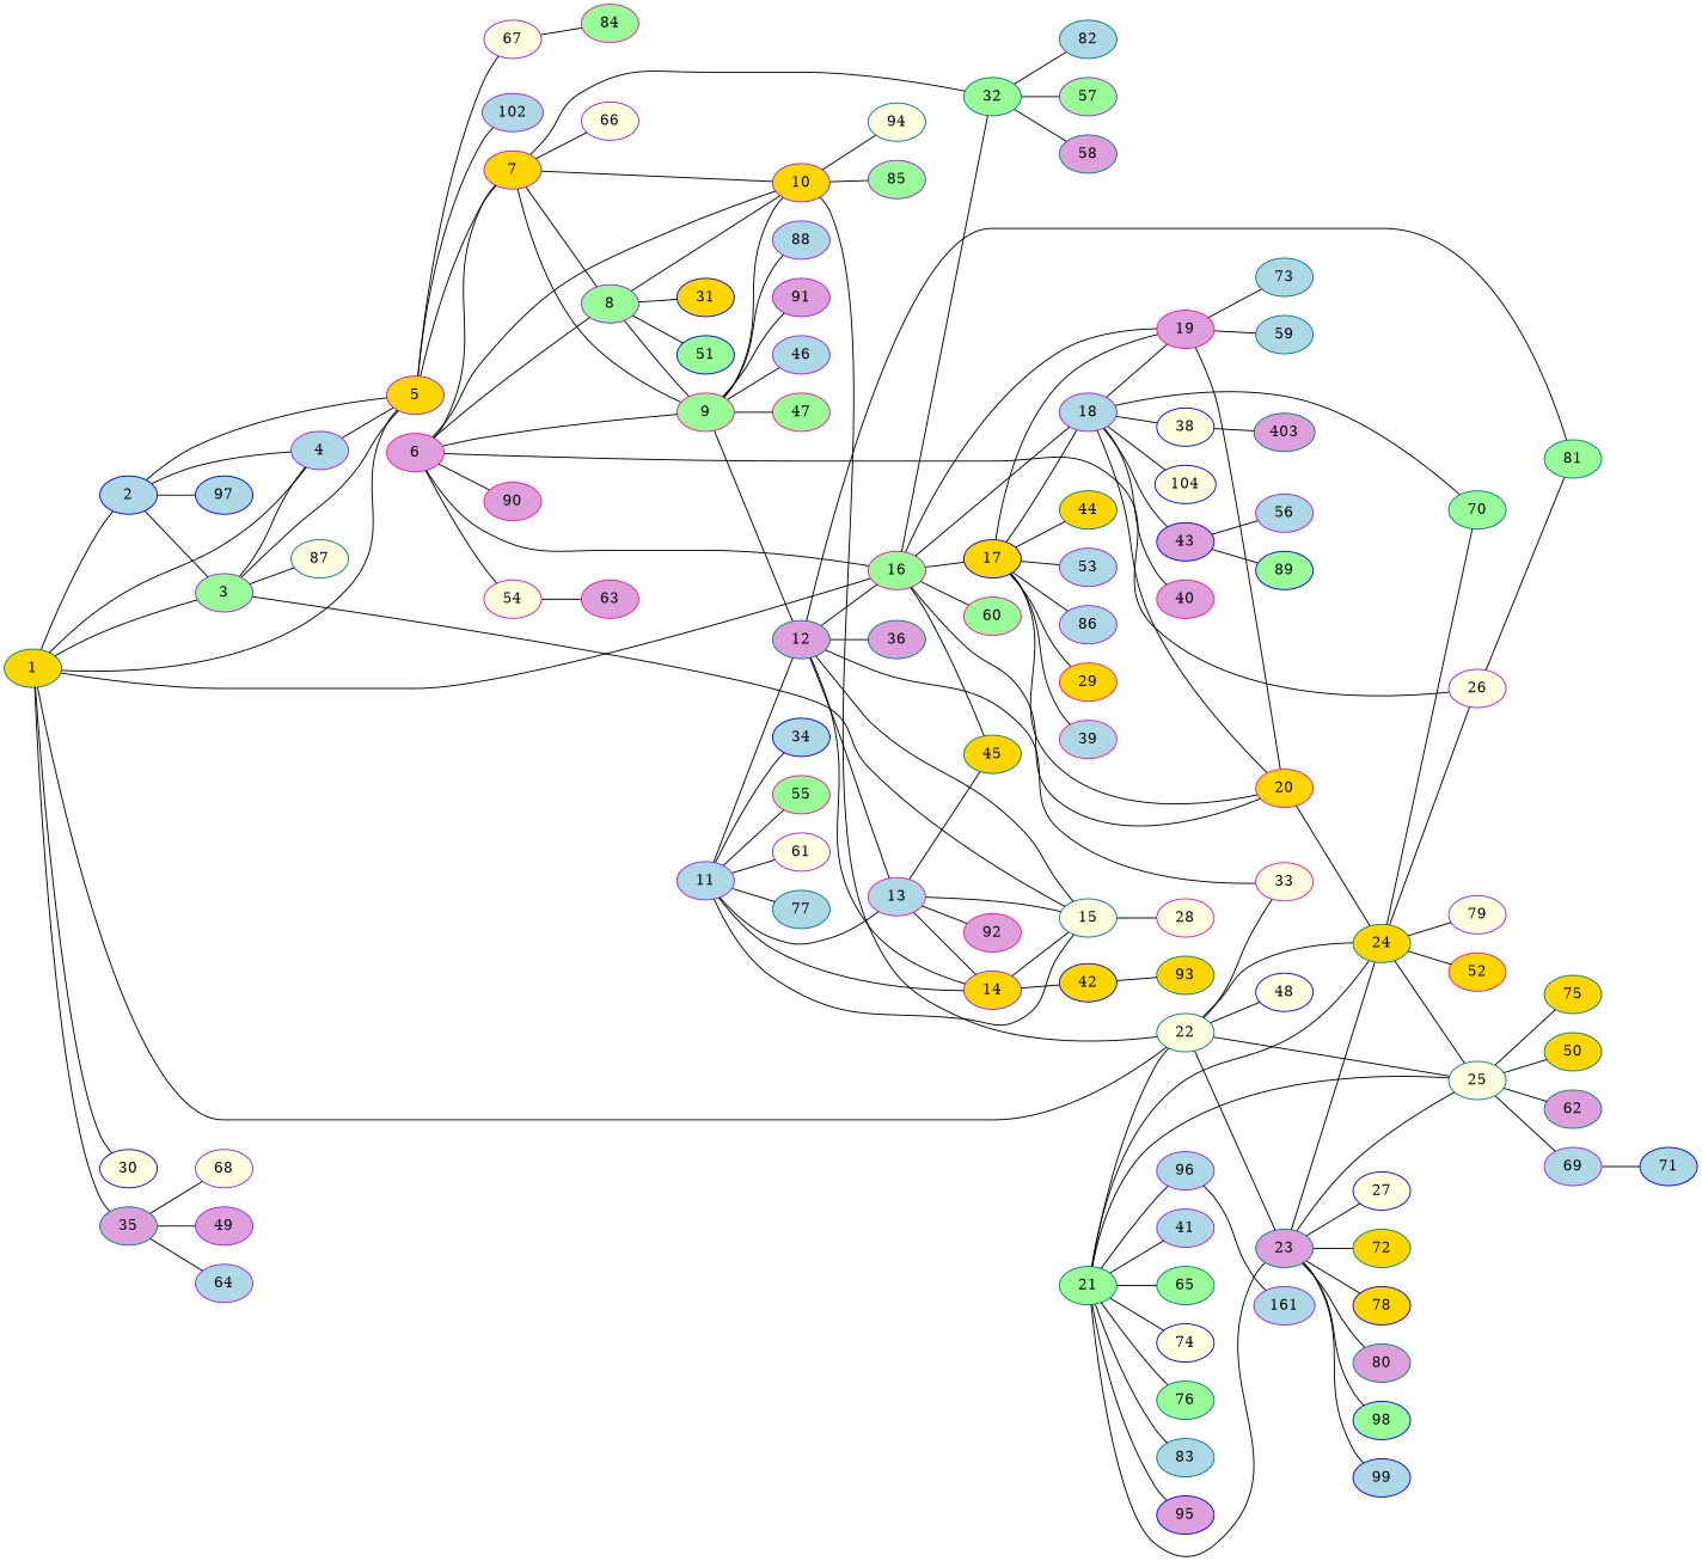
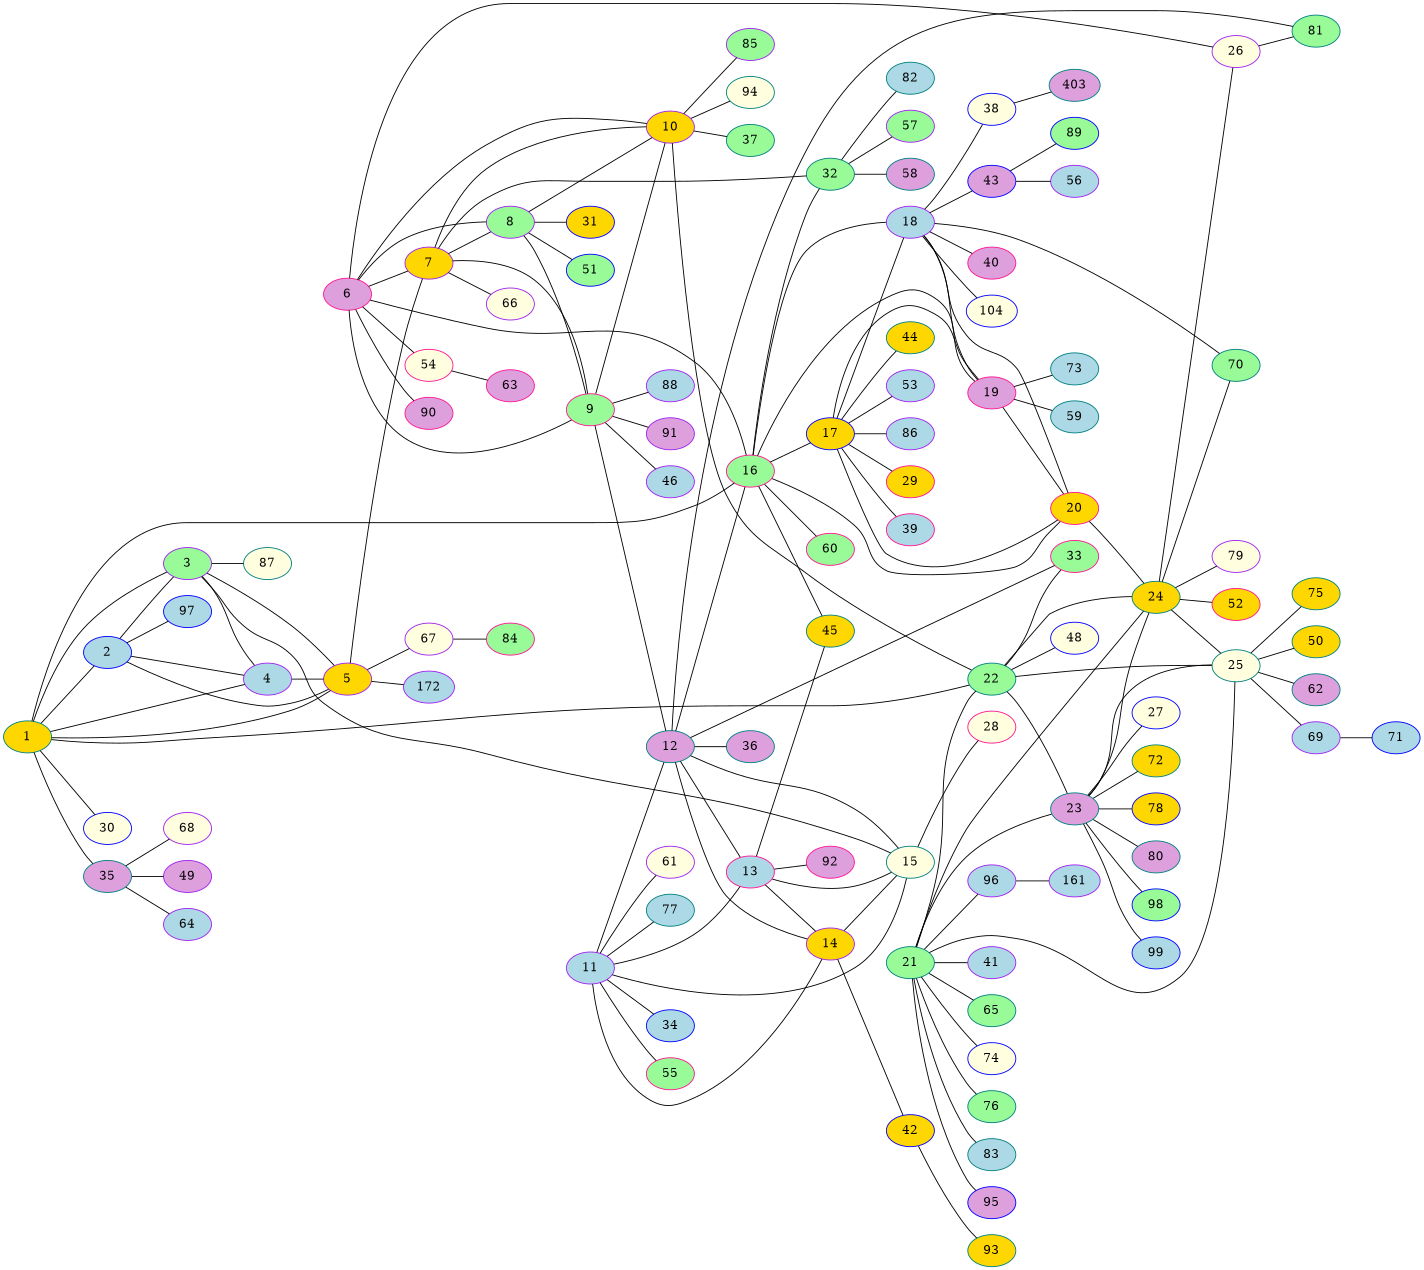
  graph {
    rankdir=LR
    node [color=teal fillcolor=lightblue style=filled]
    1 [fillcolor=gold]
    2 [color=blue]
    3 [color=purple fillcolor=palegreen]
    4 [color=purple]
    5 [color=purple fillcolor=gold]
    16 [color=deeppink fillcolor=palegreen]
-   22 [fillcolor=lightyellow]
+   22 [fillcolor=palegreen]
    30 [color=blue fillcolor=lightyellow]
    35 [fillcolor=plum]
    97 [color=blue]
    15 [fillcolor=lightyellow]
    87 [fillcolor=lightyellow]
    7 [color=purple fillcolor=gold]
    67 [color=purple fillcolor=lightyellow]
-   102 [color=purple]
+   102 [color=purple label=172]
    32 [fillcolor=palegreen]
    45 [fillcolor=gold]
    17 [color=blue fillcolor=gold]
    18 [color=purple]
    19 [color=deeppink fillcolor=plum]
    20 [color=deeppink fillcolor=gold]
    60 [color=deeppink fillcolor=palegreen]
    24 [fillcolor=gold]
    23 [fillcolor=plum]
    25 [fillcolor=lightyellow]
-   33 [color=deeppink fillcolor=lightyellow]
+   33 [color=deeppink fillcolor=palegreen]
    48 [color=blue fillcolor=lightyellow]
    49 [color=purple fillcolor=plum]
    64 [color=purple]
    68 [color=purple fillcolor=lightyellow]
    28 [color=deeppink fillcolor=lightyellow]
    8 [color=purple fillcolor=palegreen]
    9 [color=deeppink fillcolor=palegreen]
    10 [color=purple fillcolor=gold]
    66 [color=purple fillcolor=lightyellow]
    84 [color=deeppink fillcolor=palegreen]
    6 [color=deeppink fillcolor=plum]
    26 [color=purple fillcolor=lightyellow]
    54 [color=deeppink fillcolor=lightyellow]
    90 [color=deeppink fillcolor=plum]
    31 [color=blue fillcolor=gold]
    51 [color=blue fillcolor=palegreen]
    12 [fillcolor=plum]
    46 [color=purple]
-   47 [color=deeppink fillcolor=palegreen]
    88 [color=purple]
    91 [color=purple fillcolor=plum]
+   37 [fillcolor=palegreen]
    85 [color=purple fillcolor=palegreen]
    94 [fillcolor=lightyellow]
    81 [fillcolor=palegreen]
    63 [color=deeppink fillcolor=plum]
    57 [color=purple fillcolor=palegreen]
    58 [fillcolor=plum]
    82
    13 [color=deeppink]
    14 [color=purple fillcolor=gold]
    36 [fillcolor=plum]
    11 [color=purple]
    34 [color=blue]
    55 [color=deeppink fillcolor=palegreen]
    61 [color=purple fillcolor=lightyellow]
    77
    92 [color=deeppink fillcolor=plum]
    42 [color=blue fillcolor=gold]
    93 [fillcolor=gold]
    29 [color=deeppink fillcolor=gold]
    39 [color=deeppink]
    44 [fillcolor=gold]
    53 [color=purple]
    86 [color=purple]
    38 [color=blue fillcolor=lightyellow]
    40 [color=deeppink fillcolor=plum]
    43 [color=blue fillcolor=plum]
    70 [fillcolor=palegreen]
    n76 [color=blue fillcolor=lightyellow label=104]
    59
    73
    n79 [fillcolor=plum label=403]
    56 [color=purple]
    89 [color=blue fillcolor=palegreen]
    52 [color=deeppink fillcolor=gold]
    79 [color=purple fillcolor=lightyellow]
    21 [fillcolor=palegreen]
    41 [color=purple]
    65 [fillcolor=palegreen]
    74 [color=blue fillcolor=lightyellow]
    76 [fillcolor=palegreen]
    83
    95 [color=blue fillcolor=plum]
    96 [color=purple]
    27 [color=blue fillcolor=lightyellow]
    72 [fillcolor=gold]
    78 [color=blue fillcolor=gold]
    80 [fillcolor=plum]
    98 [color=blue fillcolor=palegreen]
    99 [color=blue]
    50 [fillcolor=gold]
    62 [fillcolor=plum]
    69 [color=purple]
    75 [fillcolor=gold]
    n102 [color=purple label=161]
    71 [color=blue]
    1 -- 2
    1 -- 3
    1 -- 4
    1 -- 5
    1 -- 16
    1 -- 22
    1 -- 30
    1 -- 35
    2 -- 3
    2 -- 4
    2 -- 5
    2 -- 97
    3 -- 4
    3 -- 5
    3 -- 15
    3 -- 87
    4 -- 5
    5 -- 7
    5 -- 67
    5 -- 102
    16 -- 32
    16 -- 45
    16 -- 17
    16 -- 18
    16 -- 19
    16 -- 20
    16 -- 60
    22 -- 24
    22 -- 23
    22 -- 25
    22 -- 33
    22 -- 48
    35 -- 49
    35 -- 64
    35 -- 68
    15 -- 28
    7 -- 32
    7 -- 8
    7 -- 9
    7 -- 10
    7 -- 66
    67 -- 84
    32 -- 57
    32 -- 58
    32 -- 82
    17 -- 18
    17 -- 19
    17 -- 20
    17 -- 29
    17 -- 39
    17 -- 44
    17 -- 53
    17 -- 86
    18 -- 19
    18 -- 20
    18 -- 38
    18 -- 40
    18 -- 43
    18 -- 70
    18 -- n76
    19 -- 20
    19 -- 59
    19 -- 73
    20 -- 24
    24 -- 25
    24 -- 26
    24 -- 70
    24 -- 52
    24 -- 79
    23 -- 24
    23 -- 25
    23 -- 27
    23 -- 72
    23 -- 78
    23 -- 80
    23 -- 98
    23 -- 99
    25 -- 50
    25 -- 62
    25 -- 69
    25 -- 75
    8 -- 9
    8 -- 10
    8 -- 31
    8 -- 51
    9 -- 10
    9 -- 12
    9 -- 46
-   9 -- 47
    9 -- 88
    9 -- 91
    10 -- 22
+   10 -- 37
    10 -- 85
    10 -- 94
    6 -- 16
    6 -- 7
    6 -- 8
    6 -- 9
    6 -- 10
    6 -- 26
    6 -- 54
    6 -- 90
    26 -- 81
    54 -- 63
    12 -- 16
    12 -- 15
    12 -- 33
    12 -- 81
    12 -- 13
    12 -- 14
    12 -- 36
    13 -- 15
    13 -- 45
    13 -- 14
    13 -- 92
    14 -- 15
    14 -- 42
    11 -- 15
    11 -- 12
    11 -- 13
    11 -- 14
    11 -- 34
    11 -- 55
    11 -- 61
    11 -- 77
    42 -- 93
    38 -- n79
    43 -- 56
    43 -- 89
    21 -- 22
    21 -- 24
    21 -- 23
    21 -- 25
    21 -- 41
    21 -- 65
    21 -- 74
    21 -- 76
    21 -- 83
    21 -- 95
    21 -- 96
    96 -- n102
    69 -- 71
  }
